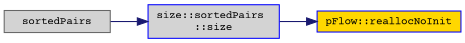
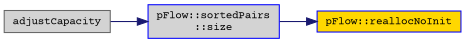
  digraph {
    fontname="Courier Prime"
    rankdir=LR
    node [color=blue fillcolor=lightgrey fontname="Courier Prime" fontsize=10 shape=record style=filled]
    edge [color=midnightblue fontname="Courier Prime" fontsize=10 labelfontname=Helvetica labelfontsize=10 style=solid]
-   n1 [color=gray40 fontcolor=black height=0.2 label=sortedPairs width=0.4]
-   n2 [height=0.2 label="size::sortedPairs\l::size" width=0.4]
+   n1 [color=gray40 fontcolor=black height=0.2 label=adjustCapacity width=0.4]
+   n2 [height=0.2 label="pFlow::sortedPairs\l::size" width=0.4]
    n3 [fillcolor=gold height=0.2 label="pFlow::reallocNoInit" width=0.4]
    n1 -> n2
    n2 -> n3
  }
